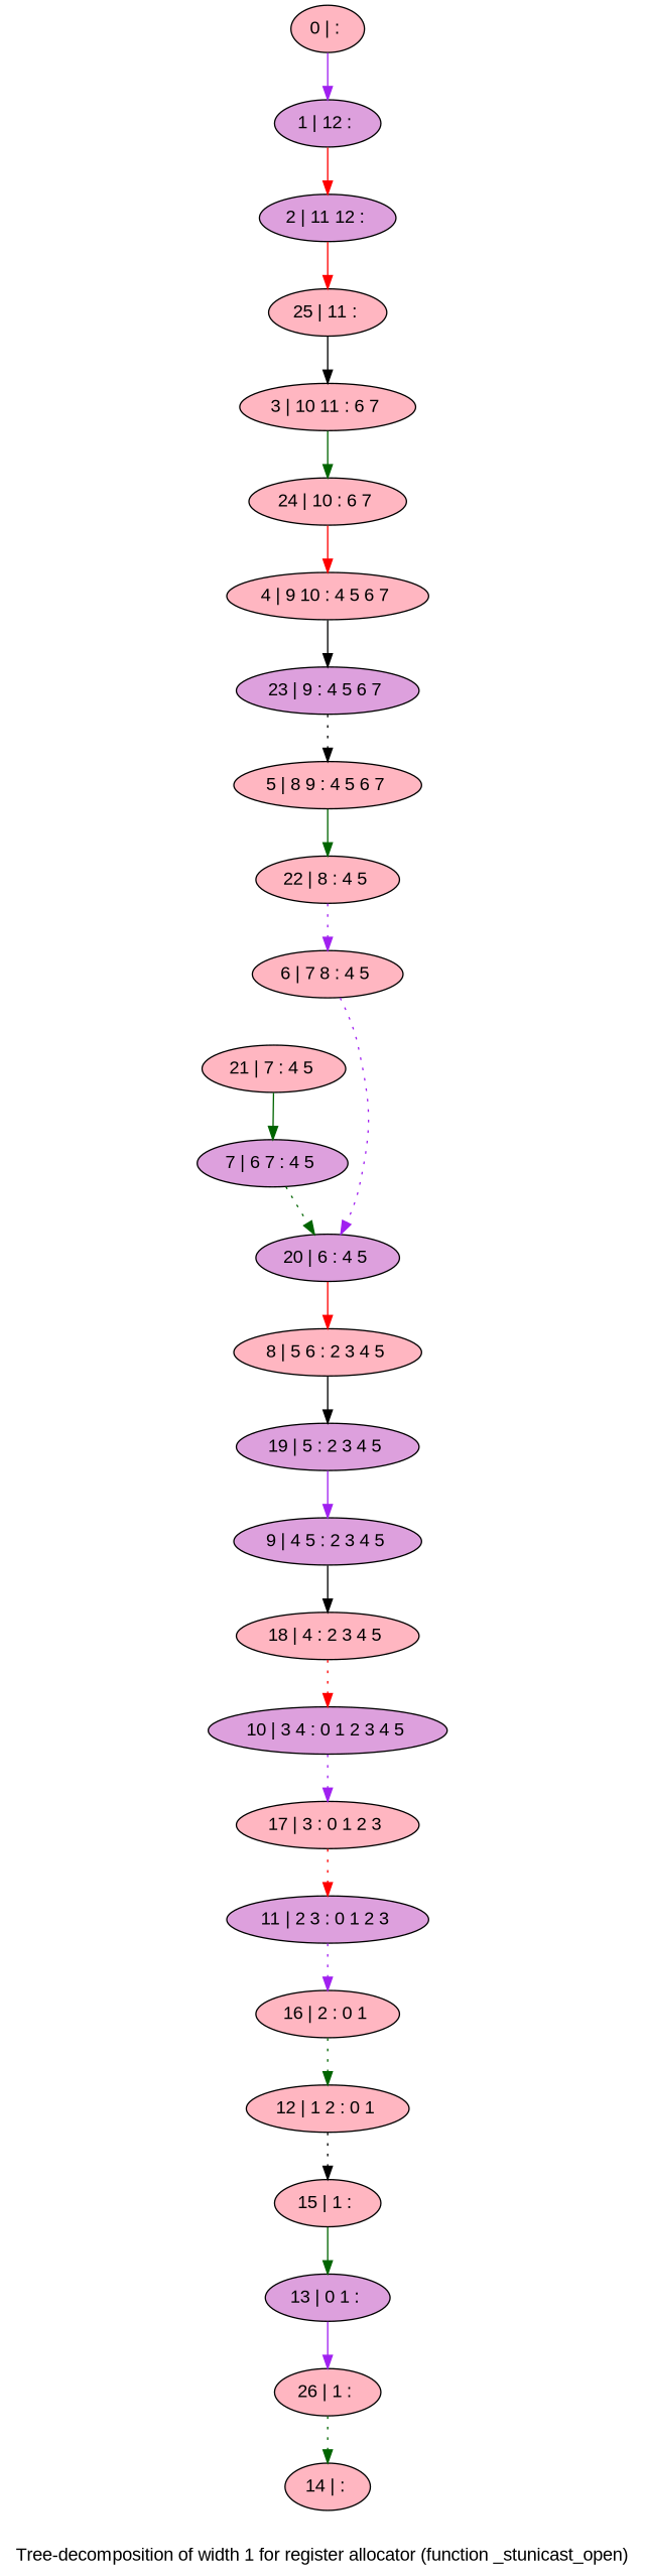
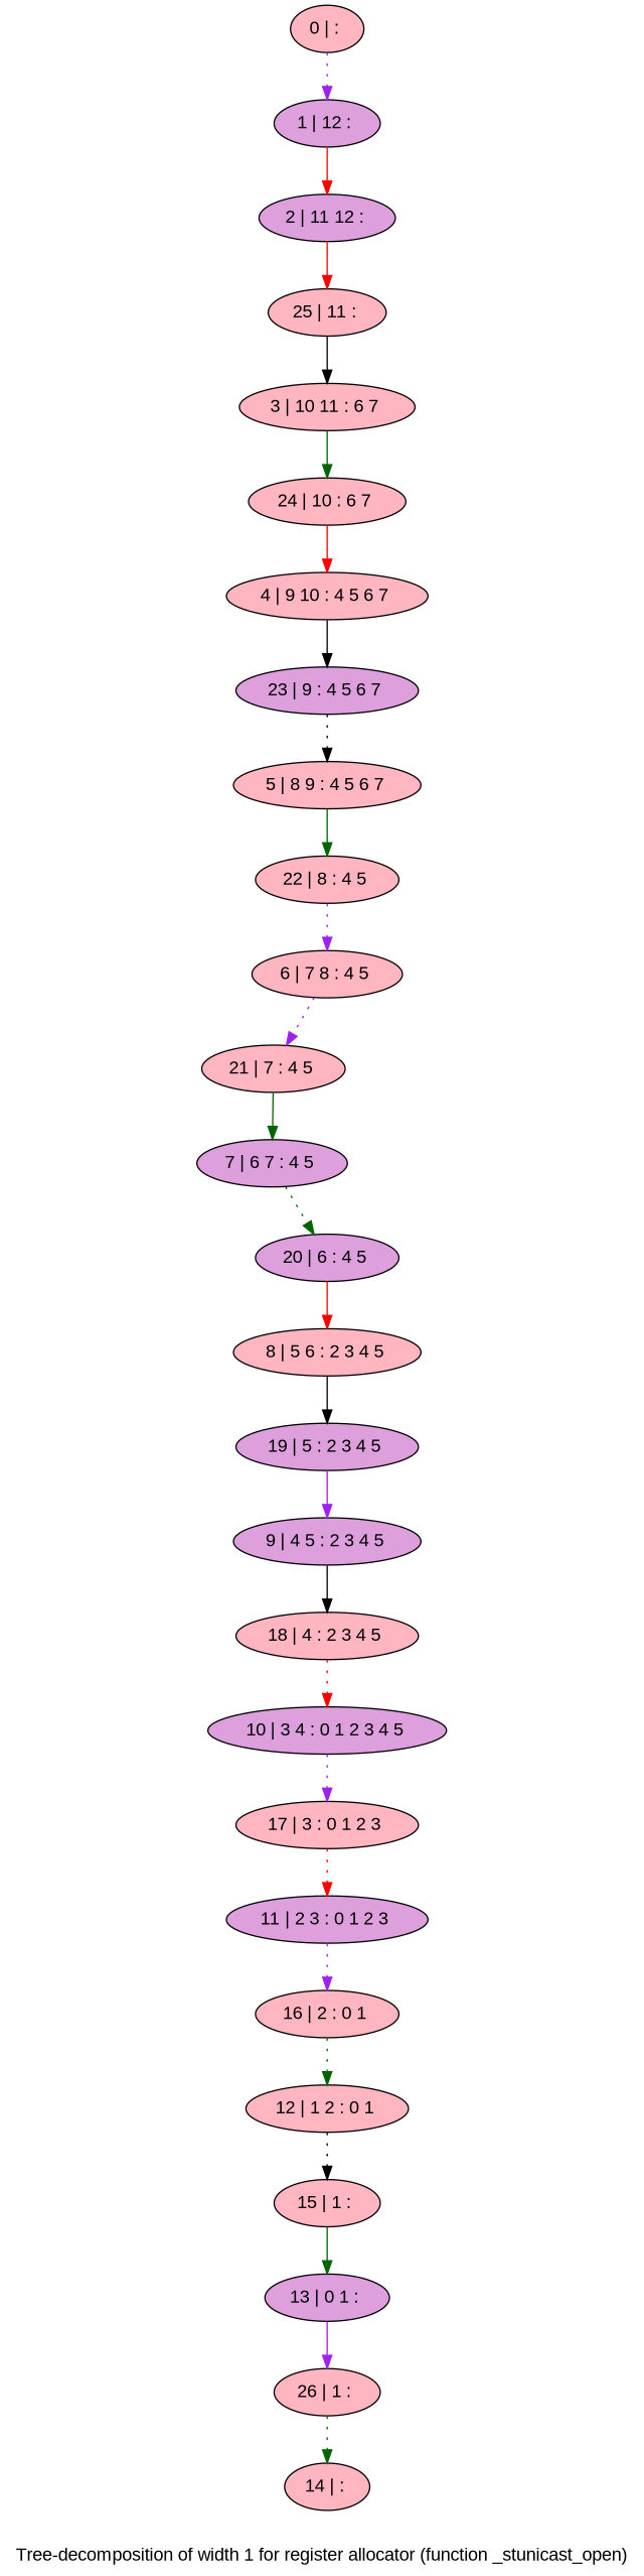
  digraph {
    fontname="Liberation Sans"
    label="Tree-decomposition of width 1 for register allocator (function _stunicast_open)"
    node [fillcolor=lightpink fontname="Liberation Sans" style=filled]
    edge [color=purple fontname="Liberation Sans" style=solid]
    n1 [label="0 | : "]
    n2 [fillcolor=plum label="1 | 12 : "]
    n3 [fillcolor=plum label="2 | 11 12 : "]
    n4 [label="25 | 11 : "]
    n5 [label="3 | 10 11 : 6 7 "]
    n6 [label="24 | 10 : 6 7 "]
    n7 [label="4 | 9 10 : 4 5 6 7 "]
    n8 [fillcolor=plum label="23 | 9 : 4 5 6 7 "]
    n9 [label="5 | 8 9 : 4 5 6 7 "]
    n10 [label="22 | 8 : 4 5 "]
    n11 [label="6 | 7 8 : 4 5 "]
    n12 [label="21 | 7 : 4 5 "]
    n13 [fillcolor=plum label="7 | 6 7 : 4 5 "]
    n14 [fillcolor=plum label="20 | 6 : 4 5 "]
    n15 [label="8 | 5 6 : 2 3 4 5 "]
    n16 [fillcolor=plum label="19 | 5 : 2 3 4 5 "]
    n17 [fillcolor=plum label="9 | 4 5 : 2 3 4 5 "]
    n18 [label="18 | 4 : 2 3 4 5 "]
    n19 [fillcolor=plum label="10 | 3 4 : 0 1 2 3 4 5 "]
    n20 [label="17 | 3 : 0 1 2 3 "]
    n21 [fillcolor=plum label="11 | 2 3 : 0 1 2 3 "]
    n22 [label="16 | 2 : 0 1 "]
    n23 [label="12 | 1 2 : 0 1 "]
    n24 [label="15 | 1 : "]
    n25 [fillcolor=plum label="13 | 0 1 : "]
    n26 [label="26 | 1 : "]
    n27 [label="14 | : "]
-   n1 -> n2
+   n1 -> n2 [style=dotted]
    n2 -> n3 [color=red]
    n3 -> n4 [color=red]
    n4 -> n5 [color=black]
    n5 -> n6 [color=darkgreen]
    n6 -> n7 [color=red]
    n7 -> n8 [color=black]
    n8 -> n9 [color=black style=dotted]
    n9 -> n10 [color=darkgreen]
    n10 -> n11 [style=dotted]
-   n11 -> n14 [style=dotted]
+   n11 -> n12 [style=dotted]
    n12 -> n13 [color=darkgreen]
    n13 -> n14 [color=darkgreen style=dotted]
    n14 -> n15 [color=red]
    n15 -> n16 [color=black]
    n16 -> n17
    n17 -> n18 [color=black]
    n18 -> n19 [color=red style=dotted]
    n19 -> n20 [style=dotted]
    n20 -> n21 [color=red style=dotted]
    n21 -> n22 [style=dotted]
    n22 -> n23 [color=darkgreen style=dotted]
    n23 -> n24 [color=black style=dotted]
    n24 -> n25 [color=darkgreen]
    n25 -> n26
    n26 -> n27 [color=darkgreen style=dotted]
  }
